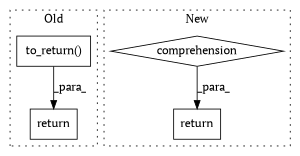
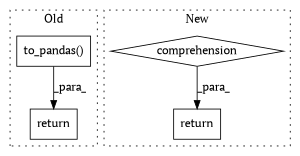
  digraph {
    fontname="PT Serif"
    node [a=93 l=7 shape=box fontname="PT Serif"]
    edge [fontname="PT Serif"]
-   n1 [a=75 l=52 label="to_return()" s=5666]
+   n1 [a=75 l=52 label="to_pandas()" s=5666]
    n2 [label=return s=5727]
    n3 [label=return s=5618]
    n4 [a=45 l=3 label=comprehension s=5673 shape=diamond]
    subgraph cluster_1 {
      label=Old
      style=dotted
      n1
      n2
    }
    subgraph cluster_2 {
      label=New
      style=dotted
      n3
      n4
    }
    n1 -> n2 [label=_para_]
    n4 -> n3 [label=_para_]
  }
